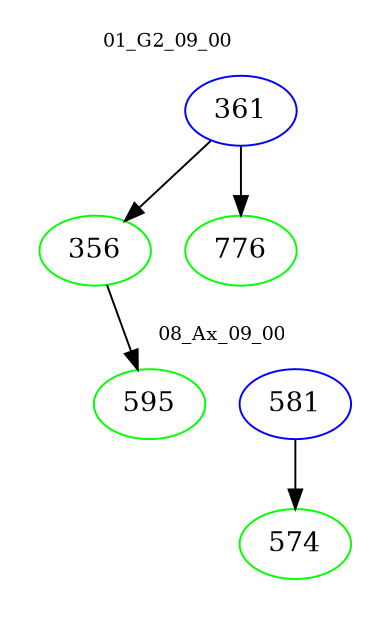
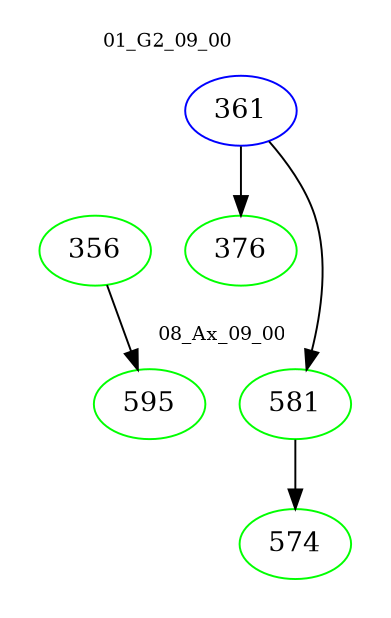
  digraph {
    node [color=green]
    edge [color=black]
-   n1 [color=blue label=581]
+   n1 [label=581]
    n2 [label=574]
    n3 [label=595]
    n4 [color=blue label=361]
    n5 [label=356]
-   n6 [label=776]
+   n6 [label=376]
    subgraph cluster_1 {
      color=white
      fontsize=10
      label="08_Ax_09_00"
      n1
      n2
      n3
    }
    subgraph cluster_2 {
      color=white
      fontsize=10
      label="01_G2_09_00"
      n4
      n5
      n6
    }
    n1 -> n2
-   n4 -> n5
+   n4 -> n1
    n4 -> n6
    n5 -> n3
  }
